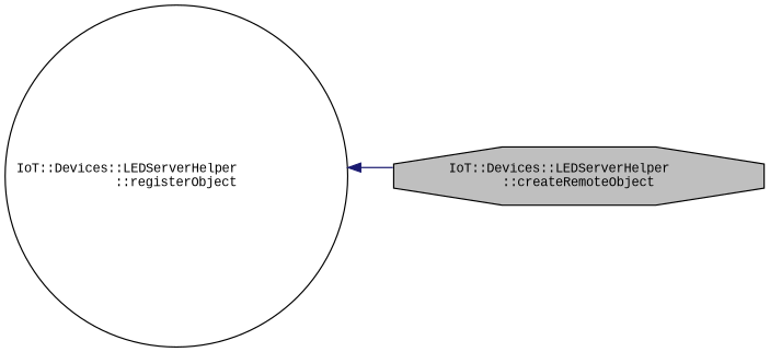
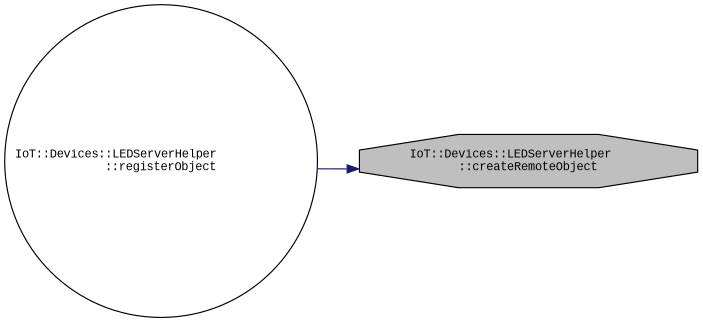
  digraph {
    rankdir=RL
    fontname="Liberation Mono"
    node [color=black fontname="Liberation Mono" fontsize=10 style=filled]
    n1 [fillcolor=grey75 fontcolor=black height=0.2 label="IoT::Devices::LEDServerHelper\l::createRemoteObject" shape=octagon width=0.4]
    n2 [fillcolor=white height=0.2 label="IoT::Devices::LEDServerHelper\l::registerObject" shape=circle width=0.4]
-   n2 -> n1 [color=midnightblue dir=back fontname="Liberation Mono" fontsize=10 labelfontname=Helvetica labelfontsize=10 style=solid]
+   n1 -> n2 [color=midnightblue dir=back fontname="Liberation Mono" fontsize=10 labelfontname=Helvetica labelfontsize=10 style=solid]
  }
